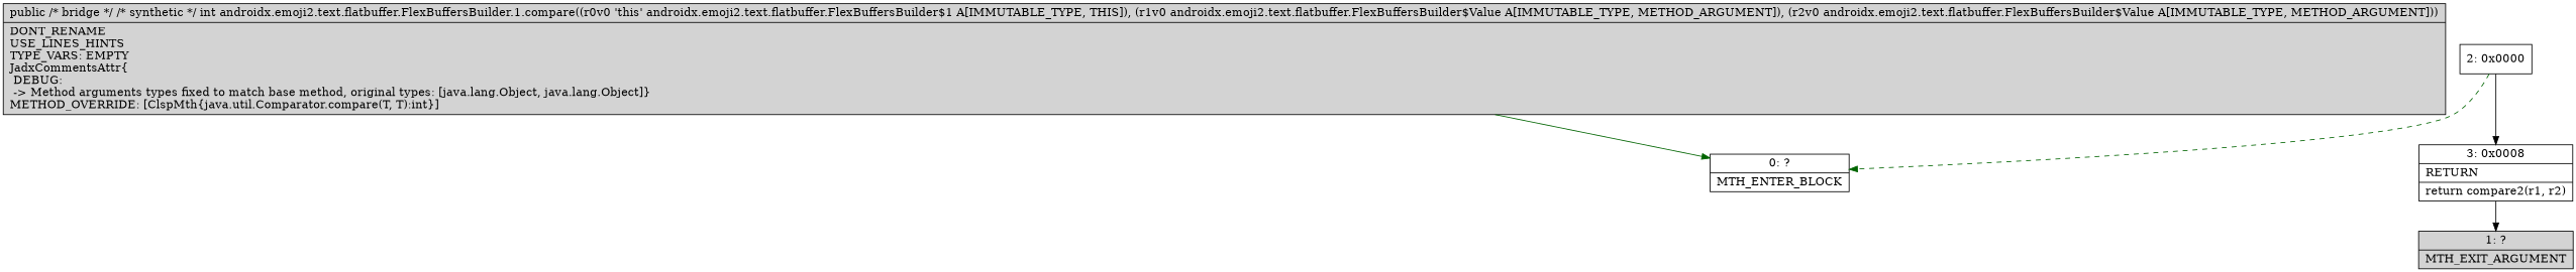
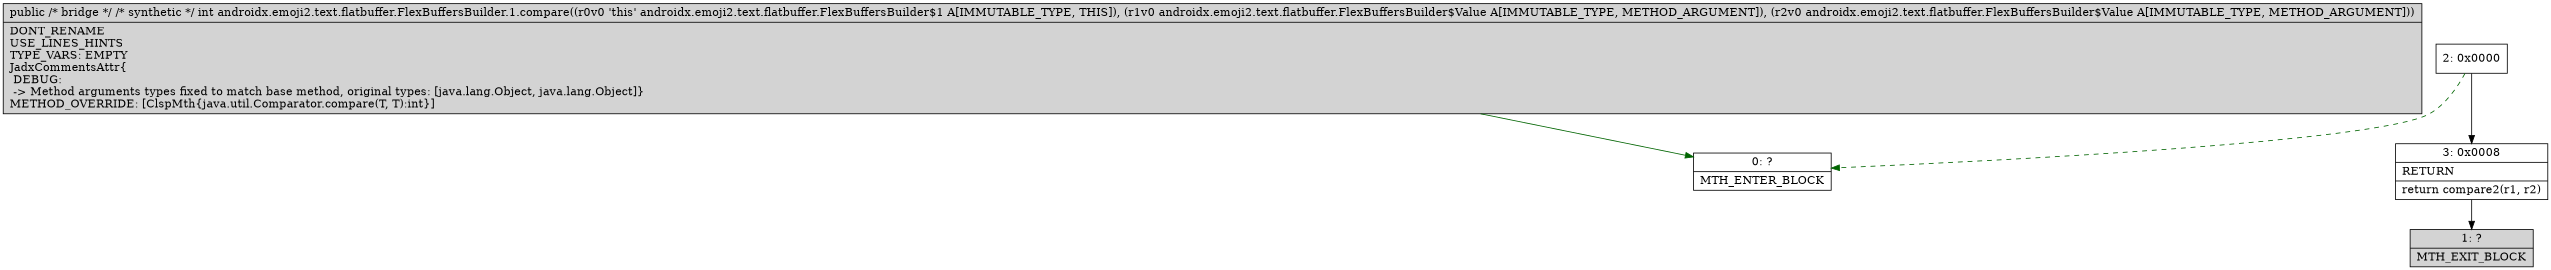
  digraph {
    node [fillcolor=white shape=record style=filled]
    edge [color=darkgreen style=solid]
    n1 [label="{0\:\ ?|MTH_ENTER_BLOCK\l}"]
    n2 [label="{2\:\ 0x0000}"]
    n3 [label="{3\:\ 0x0008|RETURN\l|return compare2(r1, r2)\l}"]
-   n4 [fillcolor=lightgrey label="{1\:\ ?|MTH_EXIT_ARGUMENT\l}"]
+   n4 [fillcolor=lightgrey label="{1\:\ ?|MTH_EXIT_BLOCK\l}"]
    n5 [fillcolor=lightgrey label="{public \/* bridge *\/ \/* synthetic *\/ int androidx.emoji2.text.flatbuffer.FlexBuffersBuilder.1.compare((r0v0 'this' androidx.emoji2.text.flatbuffer.FlexBuffersBuilder$1 A[IMMUTABLE_TYPE, THIS]), (r1v0 androidx.emoji2.text.flatbuffer.FlexBuffersBuilder$Value A[IMMUTABLE_TYPE, METHOD_ARGUMENT]), (r2v0 androidx.emoji2.text.flatbuffer.FlexBuffersBuilder$Value A[IMMUTABLE_TYPE, METHOD_ARGUMENT]))  | DONT_RENAME\lUSE_LINES_HINTS\lTYPE_VARS: EMPTY\lJadxCommentsAttr\{\l DEBUG: \l \-\> Method arguments types fixed to match base method, original types: [java.lang.Object, java.lang.Object]\}\lMETHOD_OVERRIDE: [ClspMth\{java.util.Comparator.compare(T, T):int\}]\l}"]
    n2 -> n1 [style=dashed]
    n2 -> n3 [color=black]
    n3 -> n4 [color=black]
    n5 -> n1
  }
